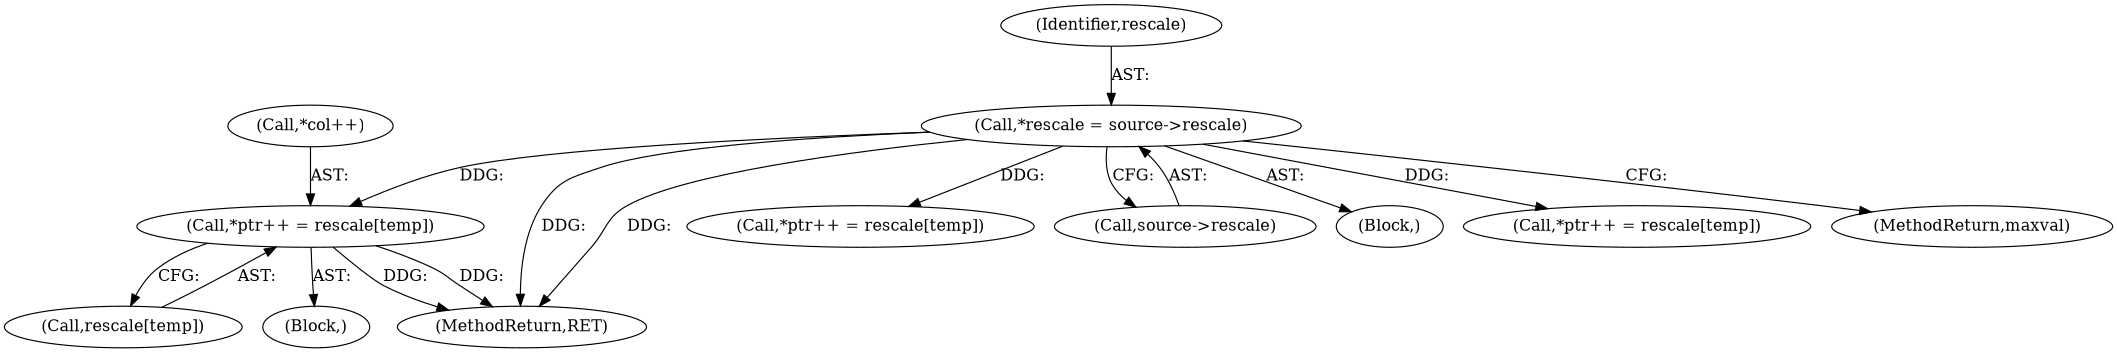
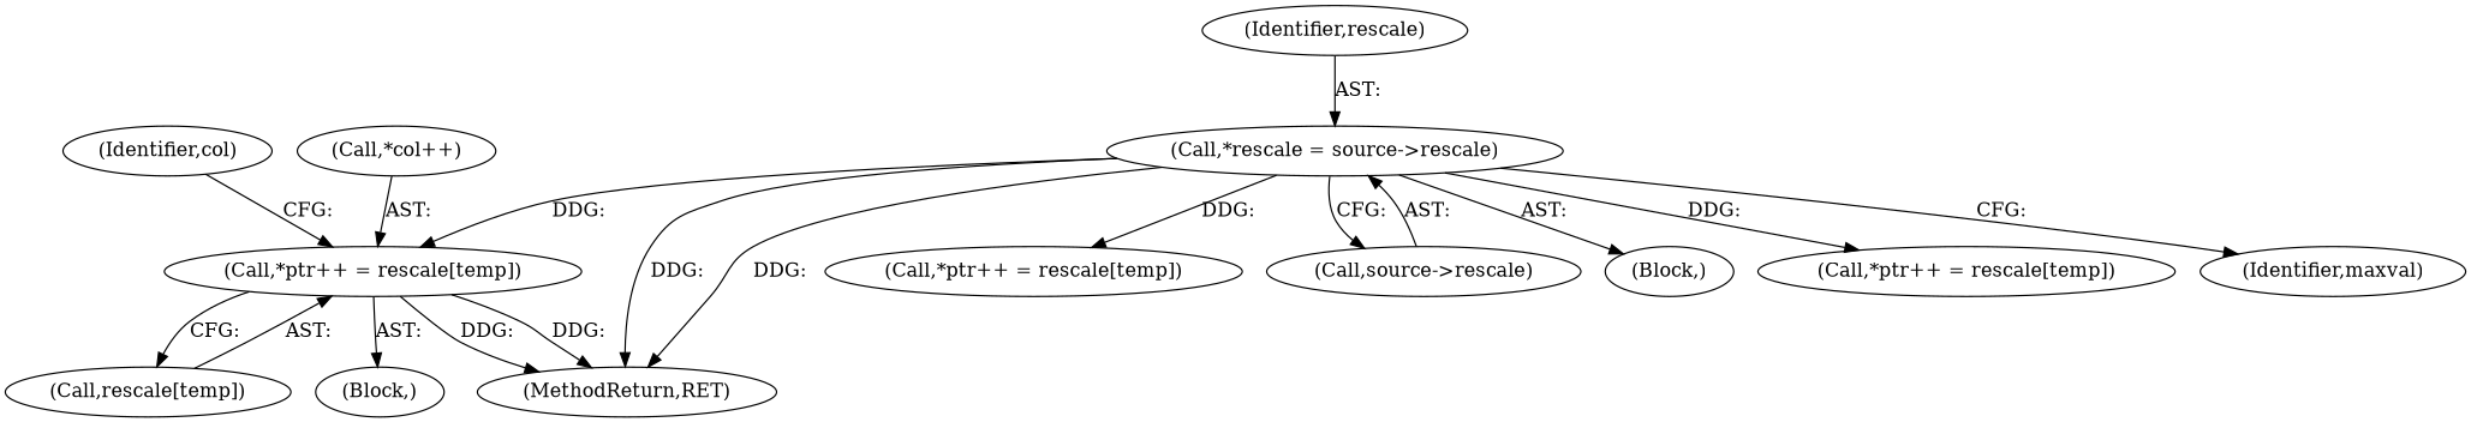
  digraph {
    n1 [label="(Call,*ptr++ = rescale[temp])"]
    n2 [label="(Call,rescale[temp])"]
    n3 [label="(Block,)"]
    n4 [label="(MethodReturn,RET)"]
    n5 [label="(Call,*rescale = source->rescale)"]
    n6 [label="(Call,*ptr++ = rescale[temp])"]
    n7 [label="(Call,source->rescale)"]
    n8 [label="(Block,)"]
    n9 [label="(Call,*ptr++ = rescale[temp])"]
-   n10 [label="(MethodReturn,maxval)"]
+   n10 [label="(Identifier,maxval)"]
+   n11 [label="(Identifier,col)"]
    n12 [label="(Call,*col++)"]
    n13 [label="(Identifier,rescale)"]
    n1 -> n2 [label="CFG: "]
    n1 -> n3 [label="AST: "]
    n1 -> n4 [label="DDG: "]
    n1 -> n4 [label="DDG: "]
    n2 -> n1 [label="AST: "]
    n5 -> n1 [label="DDG: "]
    n5 -> n4 [label="DDG: "]
    n5 -> n4 [label="DDG: "]
    n5 -> n6 [label="DDG: "]
    n5 -> n7 [label="CFG: "]
    n5 -> n8 [label="AST: "]
    n5 -> n9 [label="DDG: "]
    n5 -> n10 [label="CFG: "]
    n7 -> n5 [label="AST: "]
+   n11 -> n1 [label="CFG: "]
    n12 -> n1 [label="AST: "]
    n13 -> n5 [label="AST: "]
  }
